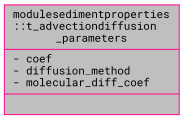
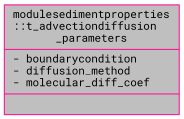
  digraph {
    fontname="Roboto Mono"
-   n1 [color=deeppink fillcolor=grey75 fontcolor=black fontname="Roboto Mono" fontsize=10 height=0.2 label="{modulesedimentproperties\l::t_advectiondiffusion\l_parameters\n|- coef\l- diffusion_method\l- molecular_diff_coef\l|}" shape=record style=filled width=0.4]
+   n1 [color=deeppink fillcolor=grey75 fontcolor=black fontname="Roboto Mono" fontsize=10 height=0.2 label="{modulesedimentproperties\l::t_advectiondiffusion\l_parameters\n|- boundarycondition\l- diffusion_method\l- molecular_diff_coef\l|}" shape=record style=filled width=0.4]
  }
